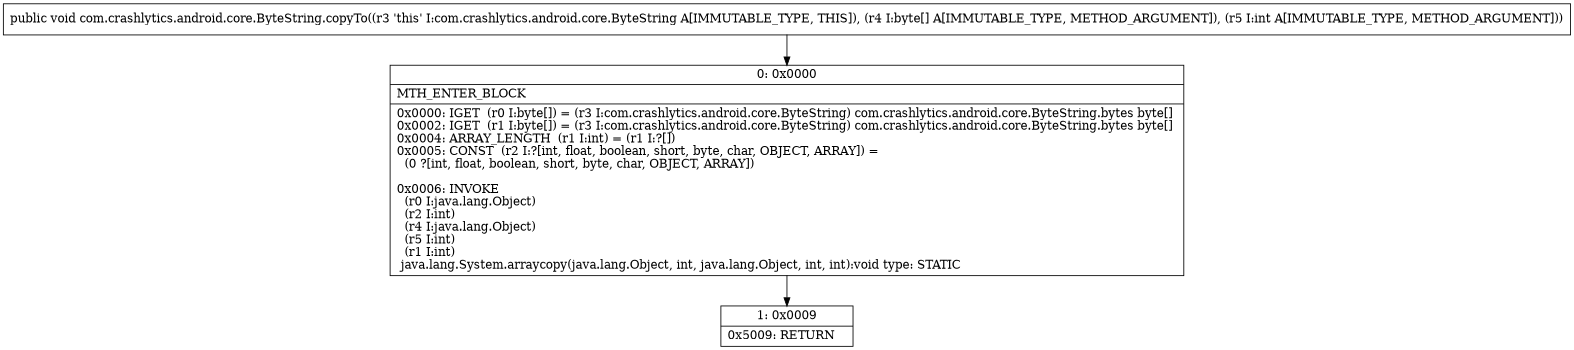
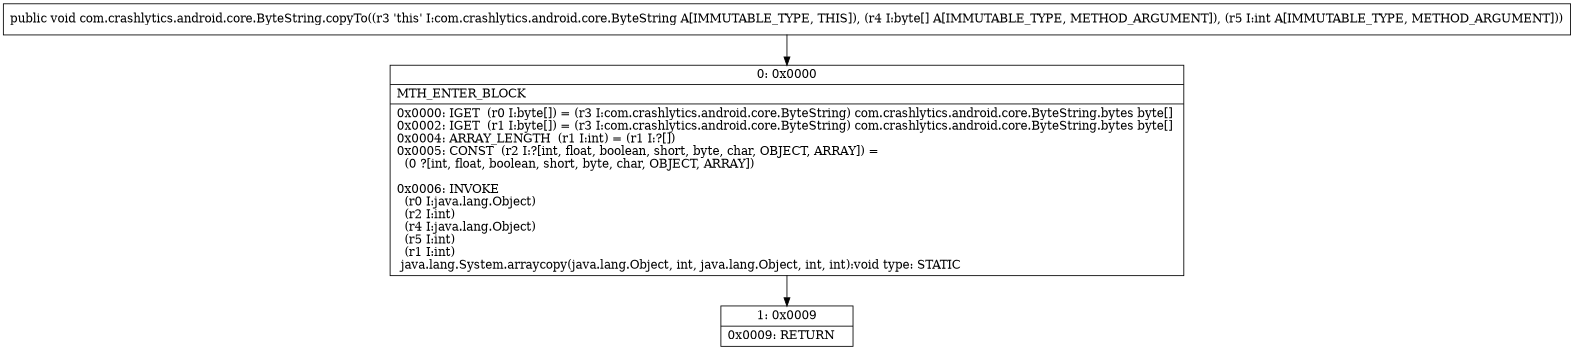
  digraph {
    node [shape=record]
    n1 [label="{0\:\ 0x0000|MTH_ENTER_BLOCK\l|0x0000: IGET  (r0 I:byte[]) = (r3 I:com.crashlytics.android.core.ByteString) com.crashlytics.android.core.ByteString.bytes byte[] \l0x0002: IGET  (r1 I:byte[]) = (r3 I:com.crashlytics.android.core.ByteString) com.crashlytics.android.core.ByteString.bytes byte[] \l0x0004: ARRAY_LENGTH  (r1 I:int) = (r1 I:?[]) \l0x0005: CONST  (r2 I:?[int, float, boolean, short, byte, char, OBJECT, ARRAY]) = \l  (0 ?[int, float, boolean, short, byte, char, OBJECT, ARRAY])\l \l0x0006: INVOKE  \l  (r0 I:java.lang.Object)\l  (r2 I:int)\l  (r4 I:java.lang.Object)\l  (r5 I:int)\l  (r1 I:int)\l java.lang.System.arraycopy(java.lang.Object, int, java.lang.Object, int, int):void type: STATIC \l}"]
-   n2 [label="{1\:\ 0x0009|0x5009: RETURN   \l}"]
+   n2 [label="{1\:\ 0x0009|0x0009: RETURN   \l}"]
    n3 [label="{public void com.crashlytics.android.core.ByteString.copyTo((r3 'this' I:com.crashlytics.android.core.ByteString A[IMMUTABLE_TYPE, THIS]), (r4 I:byte[] A[IMMUTABLE_TYPE, METHOD_ARGUMENT]), (r5 I:int A[IMMUTABLE_TYPE, METHOD_ARGUMENT])) }"]
    n1 -> n2
    n3 -> n1
  }
